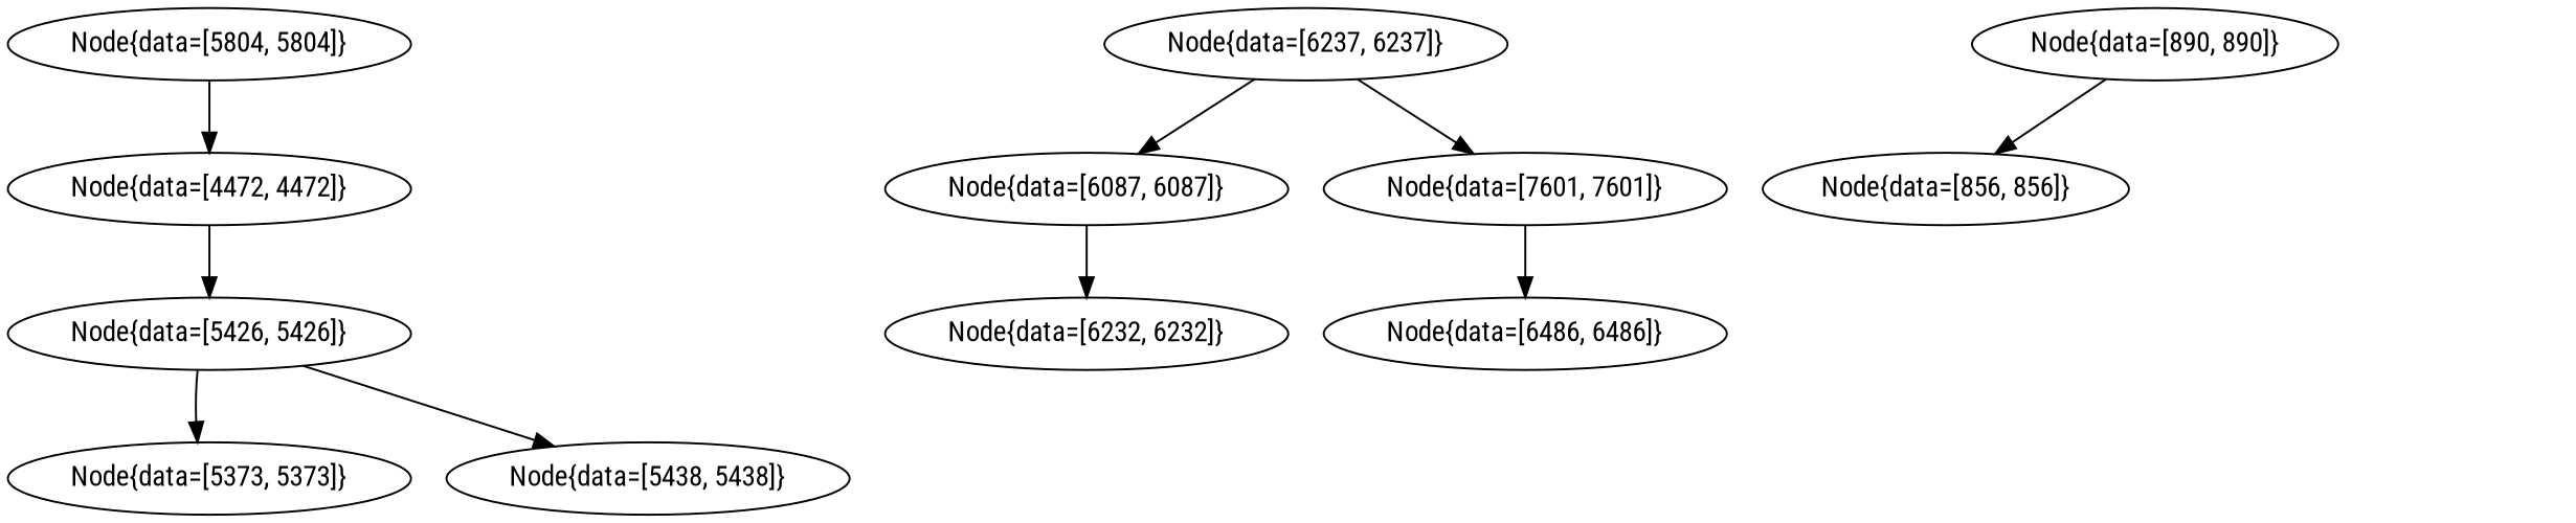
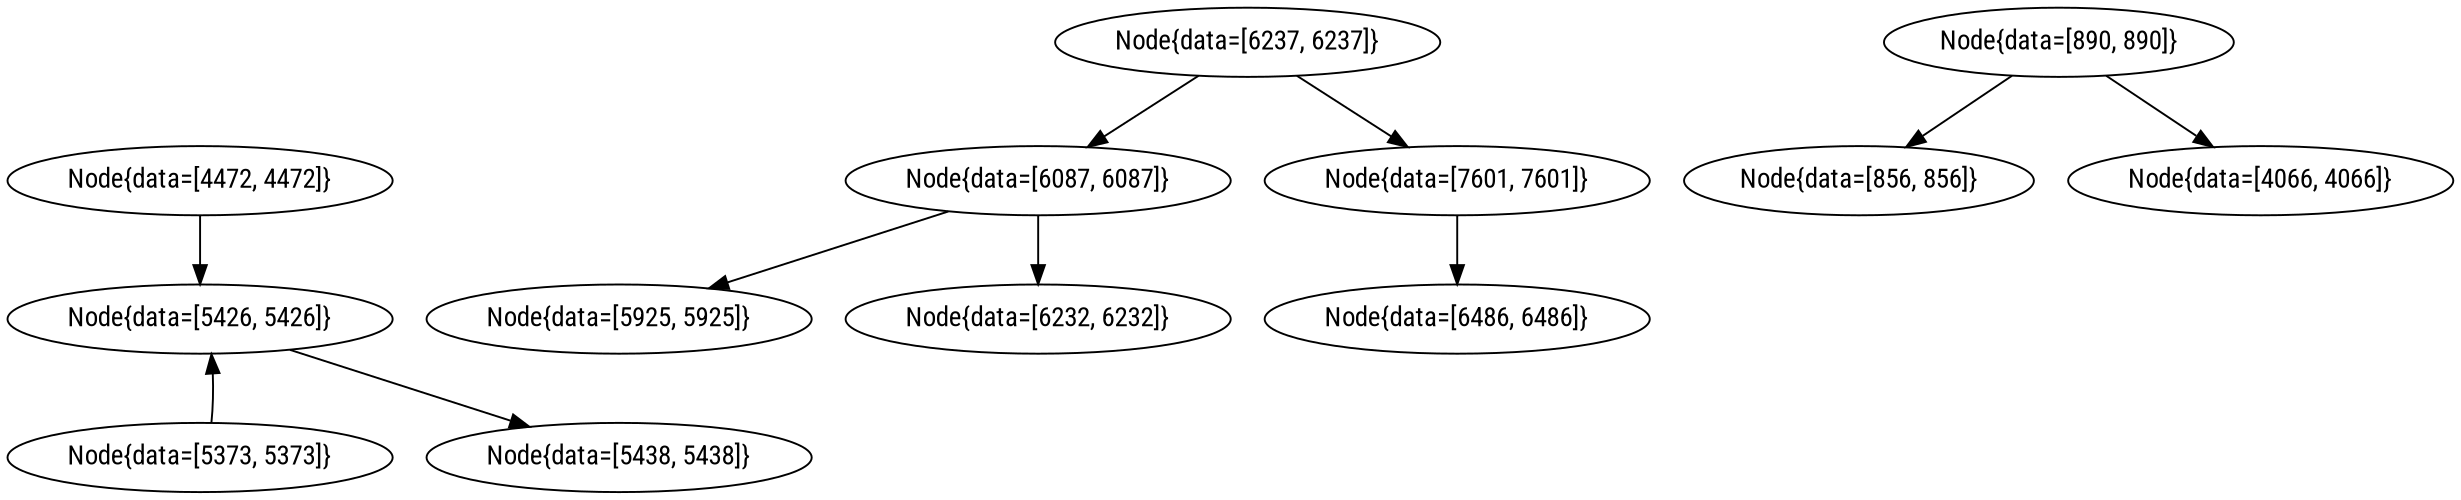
  digraph {
    fontname="Roboto Condensed"
    node [fontname="Roboto Condensed"]
    edge [fontname="Roboto Condensed"]
-   n1 [label="Node{data=[5804, 5804]}"]
    n2 [label="Node{data=[4472, 4472]}"]
    n3 [label="Node{data=[5426, 5426]}"]
    n4 [label="Node{data=[6237, 6237]}"]
    n5 [label="Node{data=[6087, 6087]}"]
    n6 [label="Node{data=[7601, 7601]}"]
    n7 [label="Node{data=[890, 890]}"]
    n8 [label="Node{data=[856, 856]}"]
+   n9 [label="Node{data=[4066, 4066]}"]
    n10 [label="Node{data=[5373, 5373]}"]
    n11 [label="Node{data=[5438, 5438]}"]
+   n12 [label="Node{data=[5925, 5925]}"]
    n13 [label="Node{data=[6232, 6232]}"]
    n14 [label="Node{data=[6486, 6486]}"]
-   n1 -> n2
    n2 -> n3
-   n3 -> n10
+   n10 -> n3
    n3 -> n11
    n4 -> n5
    n4 -> n6
+   n5 -> n12
    n5 -> n13
    n6 -> n14
    n7 -> n8
+   n7 -> n9
  }
